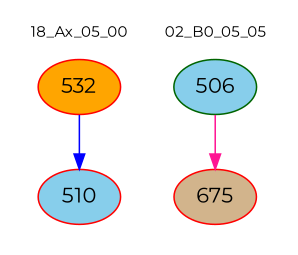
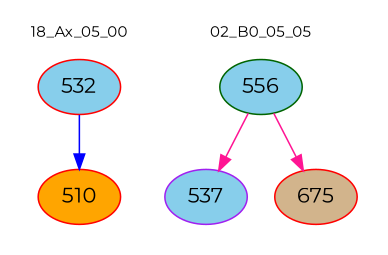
  digraph {
    fontname=Montserrat
    node [color=red fillcolor=orange fontname=Montserrat style=filled]
    edge [color=deeppink fontname=Montserrat]
-   n1 [label=532]
-   n2 [fillcolor=skyblue label=510]
-   n3 [color=darkgreen fillcolor=skyblue label=506]
+   n1 [fillcolor=skyblue label=532]
+   n2 [label=510]
+   n3 [color=darkgreen fillcolor=skyblue label=556]
+   n4 [color=purple fillcolor=skyblue label=537]
    n5 [fillcolor=tan label=675]
    subgraph cluster_1 {
      color=white
      fontsize=10
      label="18_Ax_05_00"
      n1
      n2
    }
    subgraph cluster_2 {
      color=white
      fontsize=10
      label="02_B0_05_05"
      n3
+     n4
      n5
    }
    n1 -> n2 [color=blue]
+   n3 -> n4
    n3 -> n5
  }
